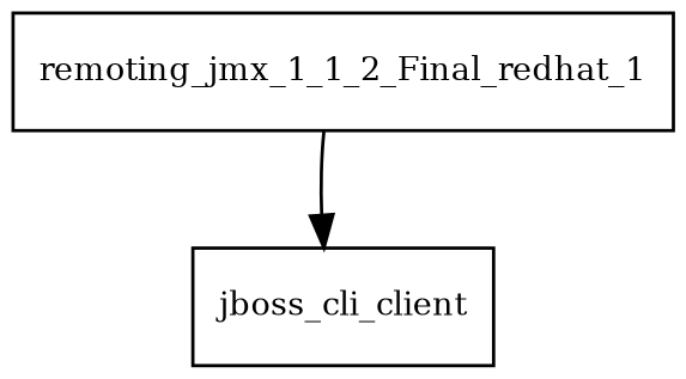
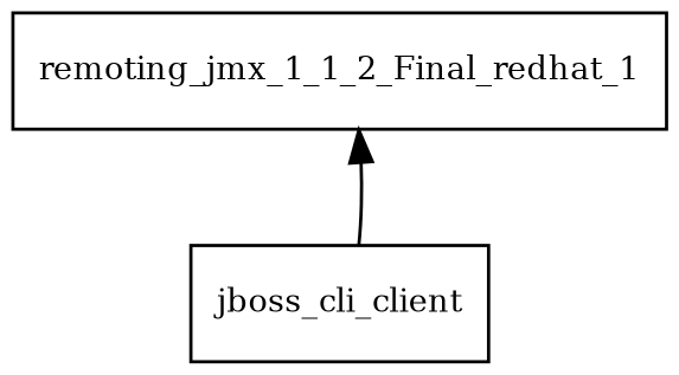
  digraph {
    node [fontsize=10.0 shape=box]
    remoting_jmx_1_1_2_Final_redhat_1
    jboss_cli_client
-   remoting_jmx_1_1_2_Final_redhat_1 -> jboss_cli_client
+   jboss_cli_client -> remoting_jmx_1_1_2_Final_redhat_1
  }
